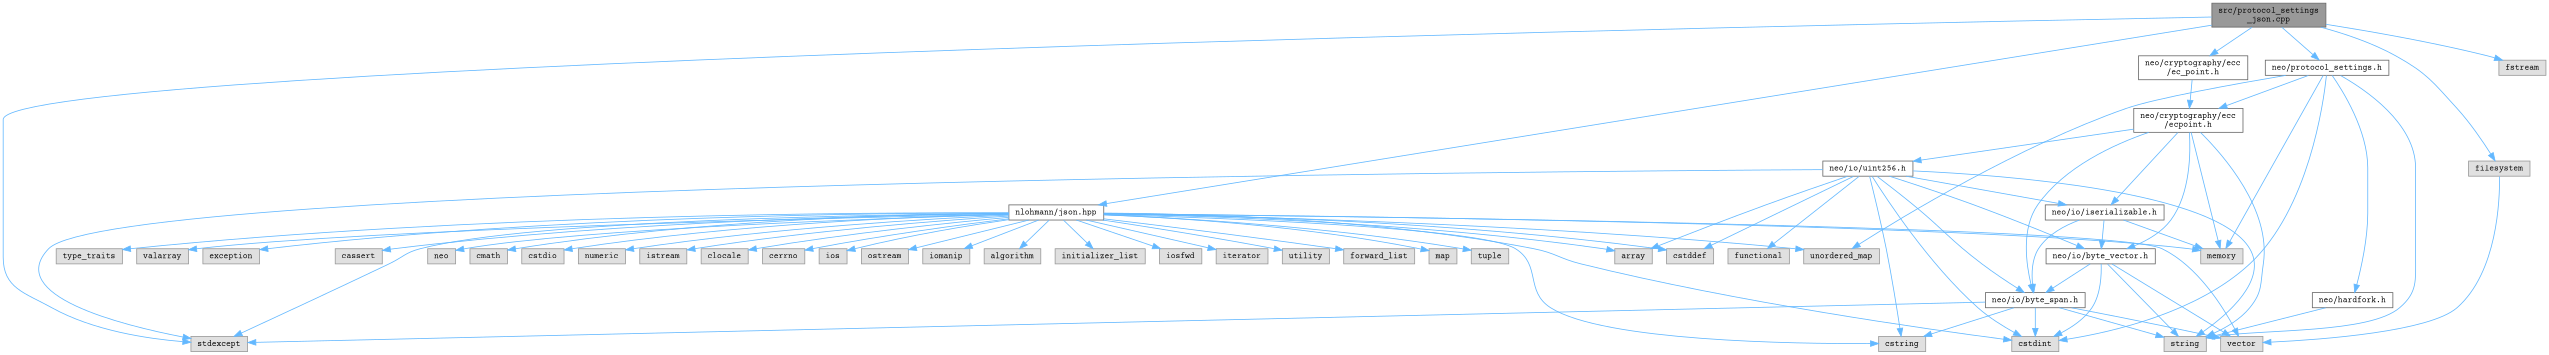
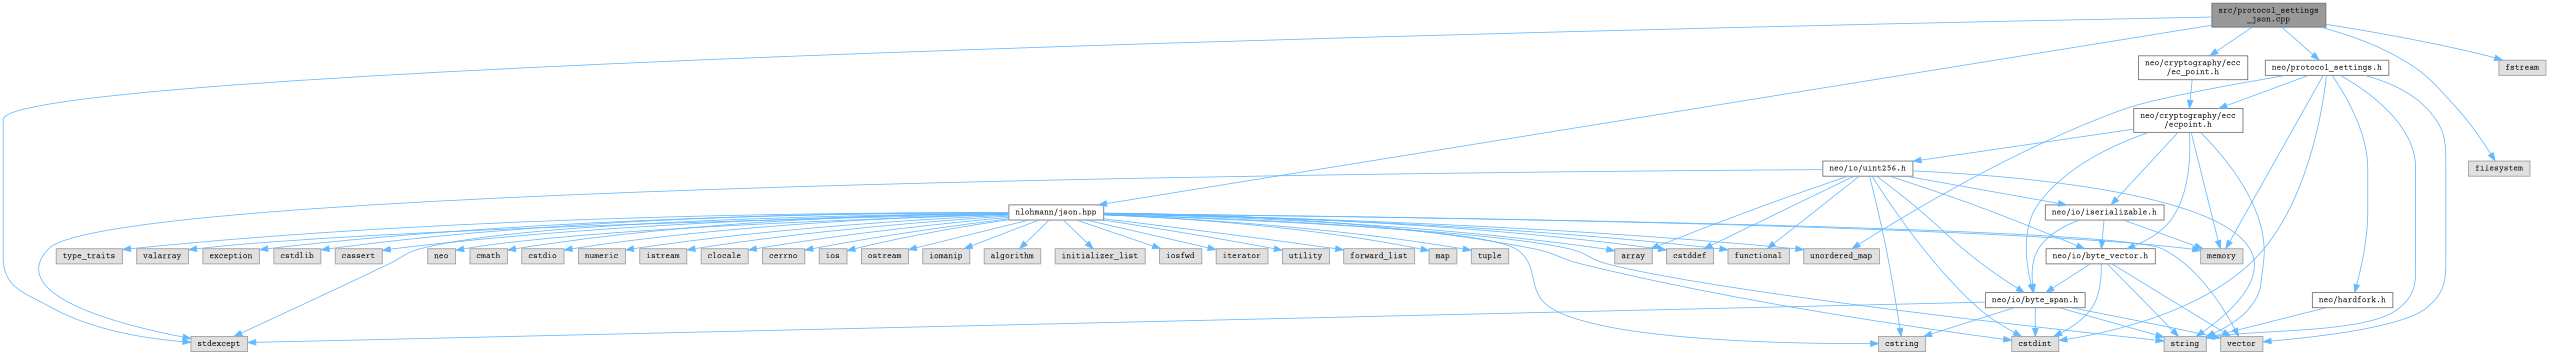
  digraph {
    fontname="Courier Prime"
    node [color=grey60 fillcolor="#E0E0E0" fontname="Courier Prime" fontsize=10 shape=box style=filled]
    edge [color=steelblue1 fontname="Courier Prime" fontsize=10 labelfontname=Helvetica labelfontsize=10 style=solid]
    n1 [color=gray40 fillcolor=grey60 fontcolor=black height=0.2 label="src/protocol_settings\l_json.cpp" width=0.4]
    n2 [color=grey40 fillcolor=white height=0.2 label="neo/cryptography/ecc\l/ec_point.h" width=0.4]
    n3 [height=0.2 label=stdexcept width=0.4]
    n4 [color=grey40 fillcolor=white height=0.2 label="neo/protocol_settings.h" width=0.4]
    n5 [height=0.2 label=filesystem width=0.4]
    n6 [height=0.2 label=fstream width=0.4]
    n7 [color=grey40 fillcolor=white height=0.2 label="nlohmann/json.hpp" width=0.4]
    n8 [color=grey40 fillcolor=white height=0.2 label="neo/cryptography/ecc\l/ecpoint.h" width=0.4]
    n9 [color=grey40 fillcolor=white height=0.2 label="neo/hardfork.h" width=0.4]
    n10 [height=0.2 label=string width=0.4]
    n11 [height=0.2 label=memory width=0.4]
    n12 [height=0.2 label=cstdint width=0.4]
    n13 [height=0.2 label=vector width=0.4]
    n14 [height=0.2 label=unordered_map width=0.4]
    n15 [height=0.2 label=cstring width=0.4]
    n16 [height=0.2 label=array width=0.4]
    n17 [height=0.2 label=cstddef width=0.4]
    n18 [height=0.2 label=functional width=0.4]
    n19 [height=0.2 label=algorithm width=0.4]
    n20 [height=0.2 label=initializer_list width=0.4]
    n21 [height=0.2 label=iosfwd width=0.4]
    n22 [height=0.2 label=iterator width=0.4]
    n23 [height=0.2 label=utility width=0.4]
    n24 [height=0.2 label=forward_list width=0.4]
    n25 [height=0.2 label=map width=0.4]
    n26 [height=0.2 label=tuple width=0.4]
    n27 [height=0.2 label=type_traits width=0.4]
    n28 [height=0.2 label=valarray width=0.4]
    n29 [height=0.2 label=exception width=0.4]
+   n30 [height=0.2 label=cstdlib width=0.4]
    n31 [height=0.2 label=cassert width=0.4]
    n32 [height=0.2 label=neo width=0.4]
    n33 [height=0.2 label=cmath width=0.4]
    n34 [height=0.2 label=cstdio width=0.4]
    n35 [height=0.2 label=numeric width=0.4]
    n36 [height=0.2 label=istream width=0.4]
    n37 [height=0.2 label=clocale width=0.4]
    n38 [height=0.2 label=cerrno width=0.4]
    n39 [height=0.2 label=ios width=0.4]
    n40 [height=0.2 label=ostream width=0.4]
    n41 [height=0.2 label=iomanip width=0.4]
    n42 [color=grey40 fillcolor=white height=0.2 label="neo/io/byte_span.h" width=0.4]
    n43 [color=grey40 fillcolor=white height=0.2 label="neo/io/byte_vector.h" width=0.4]
    n44 [color=grey40 fillcolor=white height=0.2 label="neo/io/iserializable.h" width=0.4]
    n45 [color=grey40 fillcolor=white height=0.2 label="neo/io/uint256.h" width=0.4]
    n1 -> n2
    n1 -> n3
    n1 -> n4
    n1 -> n5
    n1 -> n6
    n1 -> n7
    n2 -> n8
    n4 -> n8
    n4 -> n9
    n4 -> n10
    n4 -> n11
    n4 -> n12
-   n5 -> n13
+   n4 -> n13
    n4 -> n14
    n7 -> n3
+   n7 -> n10
    n7 -> n11
    n7 -> n12
    n7 -> n13
    n7 -> n14
    n7 -> n15
    n7 -> n16
    n7 -> n17
+   n7 -> n18
    n7 -> n19
    n7 -> n20
    n7 -> n21
    n7 -> n22
    n7 -> n23
    n7 -> n24
    n7 -> n25
    n7 -> n26
    n7 -> n27
    n7 -> n28
    n7 -> n29
+   n7 -> n30
    n7 -> n31
    n7 -> n32
    n7 -> n33
    n7 -> n34
    n7 -> n35
    n7 -> n36
    n7 -> n37
    n7 -> n38
    n7 -> n39
    n7 -> n40
    n7 -> n41
    n8 -> n10
    n8 -> n11
    n8 -> n42
    n8 -> n43
    n8 -> n44
    n8 -> n45
    n9 -> n10
    n42 -> n3
    n42 -> n10
    n42 -> n12
    n42 -> n13
    n42 -> n15
    n43 -> n10
    n43 -> n12
    n43 -> n13
    n43 -> n42
    n44 -> n11
    n44 -> n42
    n44 -> n43
    n45 -> n3
    n45 -> n10
    n45 -> n12
    n45 -> n15
    n45 -> n16
    n45 -> n17
    n45 -> n18
    n45 -> n42
    n45 -> n43
    n45 -> n44
  }
